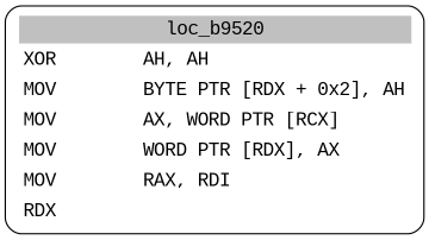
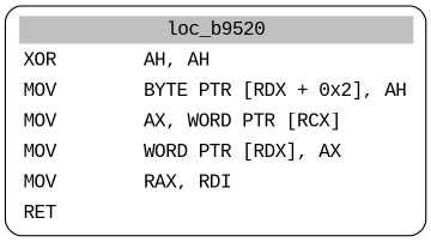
  digraph {
-   n1 [fontname="Courier New" label=<<table border="0" cellborder="0" cellpadding="3"><tr><td align="center" colspan="2" bgcolor="grey">loc_b9520</td></tr><tr><td align="left">XOR        AH, AH</td></tr><tr><td align="left">MOV        BYTE PTR [RDX + 0x2], AH</td></tr><tr><td align="left">MOV        AX, WORD PTR [RCX]</td></tr><tr><td align="left">MOV        WORD PTR [RDX], AX</td></tr><tr><td align="left">MOV        RAX, RDI</td></tr><tr><td align="left">RDX        </td></tr></table>> shape=Mrecord]
+   n1 [fontname="Courier New" label=<<table border="0" cellborder="0" cellpadding="3"><tr><td align="center" colspan="2" bgcolor="grey">loc_b9520</td></tr><tr><td align="left">XOR        AH, AH</td></tr><tr><td align="left">MOV        BYTE PTR [RDX + 0x2], AH</td></tr><tr><td align="left">MOV        AX, WORD PTR [RCX]</td></tr><tr><td align="left">MOV        WORD PTR [RDX], AX</td></tr><tr><td align="left">MOV        RAX, RDI</td></tr><tr><td align="left">RET        </td></tr></table>> shape=Mrecord]
  }
